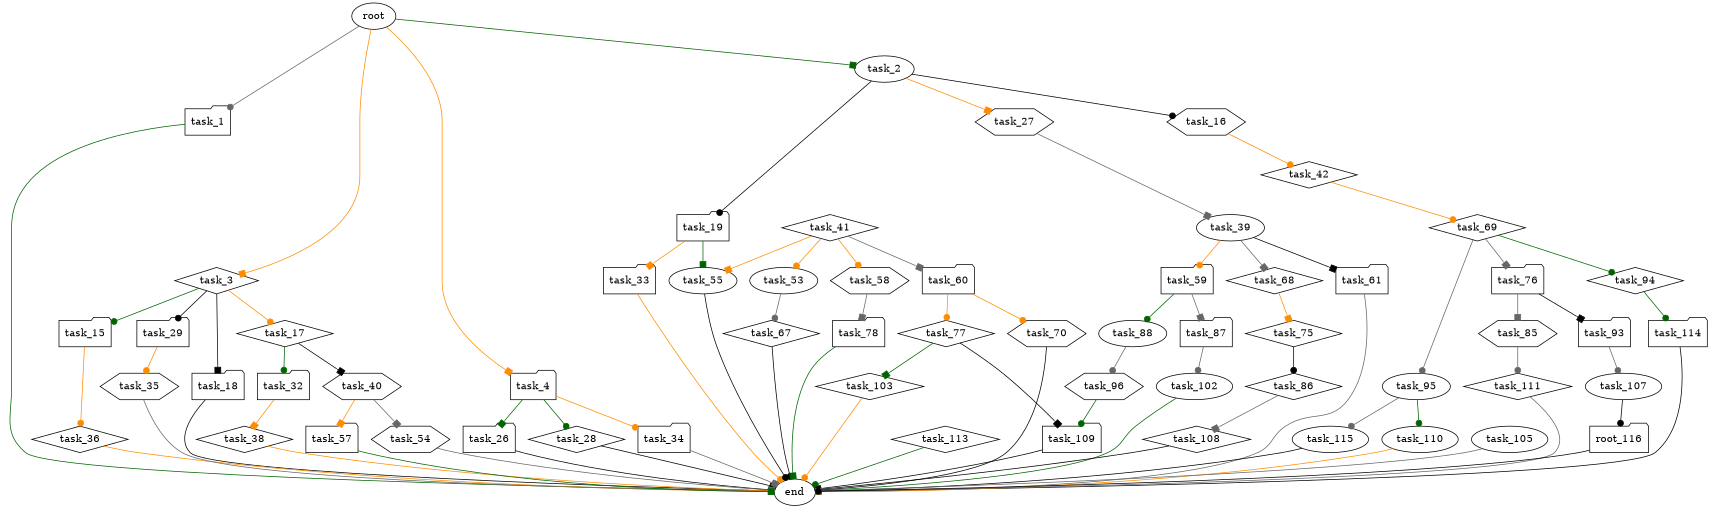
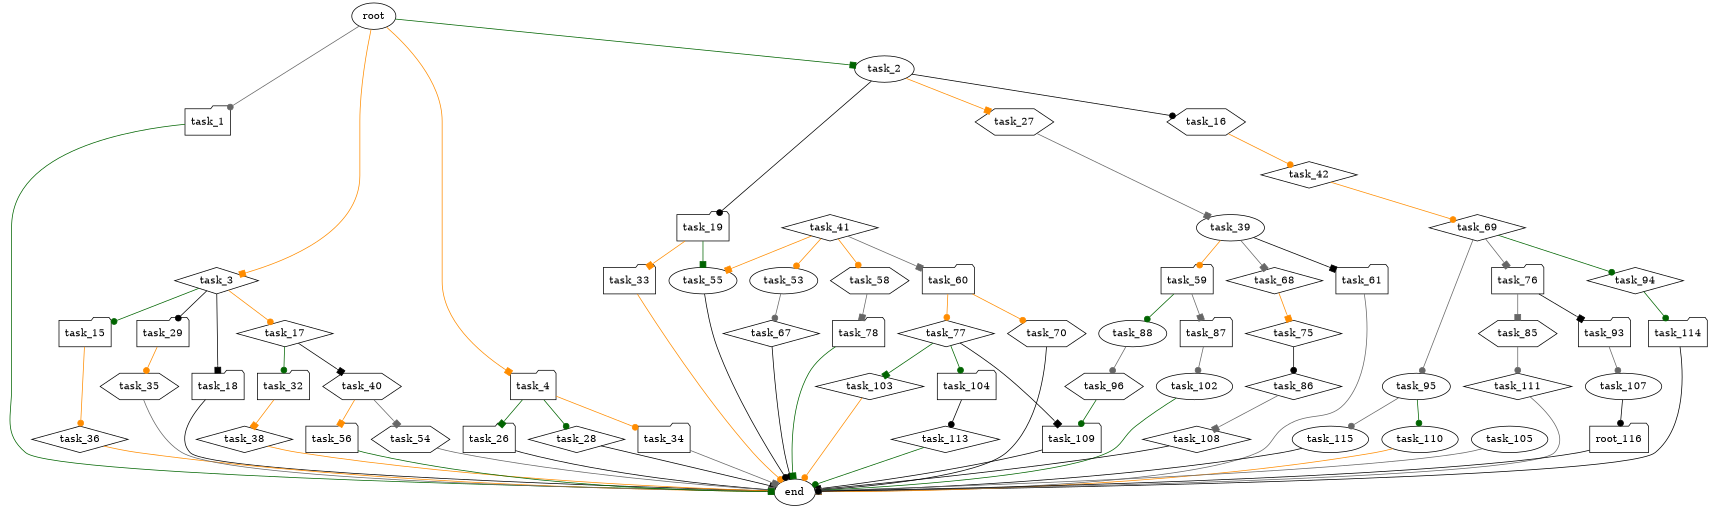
  digraph {
    node [shape=folder]
    edge [arrowhead=dot color=darkorange]
    root [shape=ellipse]
    task_1
    task_2 [shape=ellipse]
    task_3 [shape=diamond]
    task_4
    end [shape=ellipse]
    task_16 [shape=hexagon]
    task_19
    task_27 [shape=hexagon]
    task_15
    task_17 [shape=diamond]
    task_18
    task_29
    task_26
    task_28 [shape=diamond]
    task_34
    task_42 [shape=diamond]
    task_33
    task_55 [shape=ellipse]
    task_39 [shape=ellipse]
    task_36 [shape=diamond]
    task_32
    task_40 [shape=hexagon]
    task_35 [shape=hexagon]
    task_69 [shape=diamond]
    task_41 [shape=diamond]
    task_53 [shape=ellipse]
    task_58 [shape=hexagon]
    task_60
    task_59
    task_61
    task_68 [shape=diamond]
    task_38 [shape=diamond]
    task_54 [shape=hexagon]
-   task_56 [label=task_57]
+   task_56
    task_76
    task_94 [shape=diamond]
    task_95 [shape=ellipse]
    task_67 [shape=diamond]
    task_78
    task_70 [shape=hexagon]
    task_77 [shape=diamond]
    task_87
    task_88 [shape=ellipse]
    task_75 [shape=diamond]
    task_102 [shape=ellipse]
    task_96 [shape=hexagon]
    task_86 [shape=diamond]
    task_103 [shape=diamond]
+   task_104
    task_109
    task_85 [shape=hexagon]
    task_93
    task_114
    task_110 [shape=ellipse]
    task_115 [shape=ellipse]
    task_113 [shape=diamond]
    task_105 [shape=ellipse]
    task_108 [shape=diamond]
    task_111 [shape=diamond]
    task_107 [shape=ellipse]
    n62 [label=root_116]
    root -> task_1 [color=gray40]
    root -> task_2 [arrowhead=box color=darkgreen]
    root -> task_3 [arrowhead=box]
    root -> task_4 [arrowhead=box]
    task_1 -> end [color=darkgreen]
    task_2 -> task_16 [color=black]
    task_2 -> task_19 [color=black]
    task_2 -> task_27 [arrowhead=box]
    task_3 -> task_15 [color=darkgreen]
    task_3 -> task_17
    task_3 -> task_18 [arrowhead=box color=black]
    task_3 -> task_29 [color=black]
    task_4 -> task_26 [arrowhead=box color=darkgreen]
    task_4 -> task_28 [color=darkgreen]
    task_4 -> task_34
    task_16 -> task_42
    task_19 -> task_33 [arrowhead=box]
    task_19 -> task_55 [arrowhead=box color=darkgreen]
    task_27 -> task_39 [arrowhead=box color=gray40]
    task_15 -> task_36
    task_17 -> task_32 [color=darkgreen]
    task_17 -> task_40 [arrowhead=box color=black]
    task_18 -> end [color=black]
    task_29 -> task_35
    task_26 -> end [arrowhead=box color=black]
    task_28 -> end [arrowhead=box color=black]
    task_34 -> end [arrowhead=box color=gray40]
    task_42 -> task_69
    task_33 -> end
    task_55 -> end [color=black]
    task_39 -> task_59
    task_39 -> task_61 [arrowhead=box color=black]
    task_39 -> task_68 [arrowhead=box color=gray40]
    task_36 -> end
    task_32 -> task_38 [arrowhead=box]
    task_40 -> task_54 [arrowhead=box color=gray40]
    task_40 -> task_56 [arrowhead=box]
    task_35 -> end [arrowhead=box color=gray40]
    task_69 -> task_76 [arrowhead=box color=gray40]
    task_69 -> task_94 [color=darkgreen]
    task_69 -> task_95 [color=gray40]
    task_41 -> task_55 [arrowhead=box]
    task_41 -> task_53
    task_41 -> task_58
    task_41 -> task_60 [arrowhead=box color=gray40]
    task_53 -> task_67 [color=gray40]
    task_58 -> task_78 [arrowhead=box color=gray40]
    task_60 -> task_70
    task_60 -> task_77
    task_59 -> task_87 [arrowhead=box color=gray40]
    task_59 -> task_88 [color=darkgreen]
    task_61 -> end [color=gray40]
    task_68 -> task_75 [arrowhead=box]
    task_38 -> end
    task_54 -> end [arrowhead=box color=gray40]
    task_56 -> end [arrowhead=box color=darkgreen]
    task_76 -> task_85 [arrowhead=box color=gray40]
    task_76 -> task_93 [arrowhead=box color=black]
    task_94 -> task_114 [color=darkgreen]
    task_95 -> task_110 [color=darkgreen]
    task_95 -> task_115 [color=gray40]
    task_67 -> end [color=black]
    task_78 -> end [arrowhead=box color=darkgreen]
    task_70 -> end [color=black]
    task_77 -> task_103 [arrowhead=box color=darkgreen]
+   task_77 -> task_104 [color=darkgreen]
    task_77 -> task_109 [arrowhead=box color=black]
    task_87 -> task_102 [color=gray40]
    task_88 -> task_96 [color=gray40]
    task_75 -> task_86 [color=black]
    task_102 -> end [color=darkgreen]
    task_96 -> task_109 [color=darkgreen]
    task_86 -> task_108 [arrowhead=box color=gray40]
    task_103 -> end
+   task_104 -> task_113 [color=black]
    task_109 -> end [arrowhead=box color=black]
    task_85 -> task_111 [color=gray40]
    task_93 -> task_107 [color=gray40]
    task_114 -> end [color=black]
    task_110 -> end [arrowhead=box]
    task_115 -> end [arrowhead=box color=black]
    task_113 -> end [color=darkgreen]
    task_105 -> end [arrowhead=box color=gray40]
    task_108 -> end [color=black]
    task_111 -> end [arrowhead=box color=gray40]
    task_107 -> n62 [color=black]
    n62 -> end [color=black]
  }
